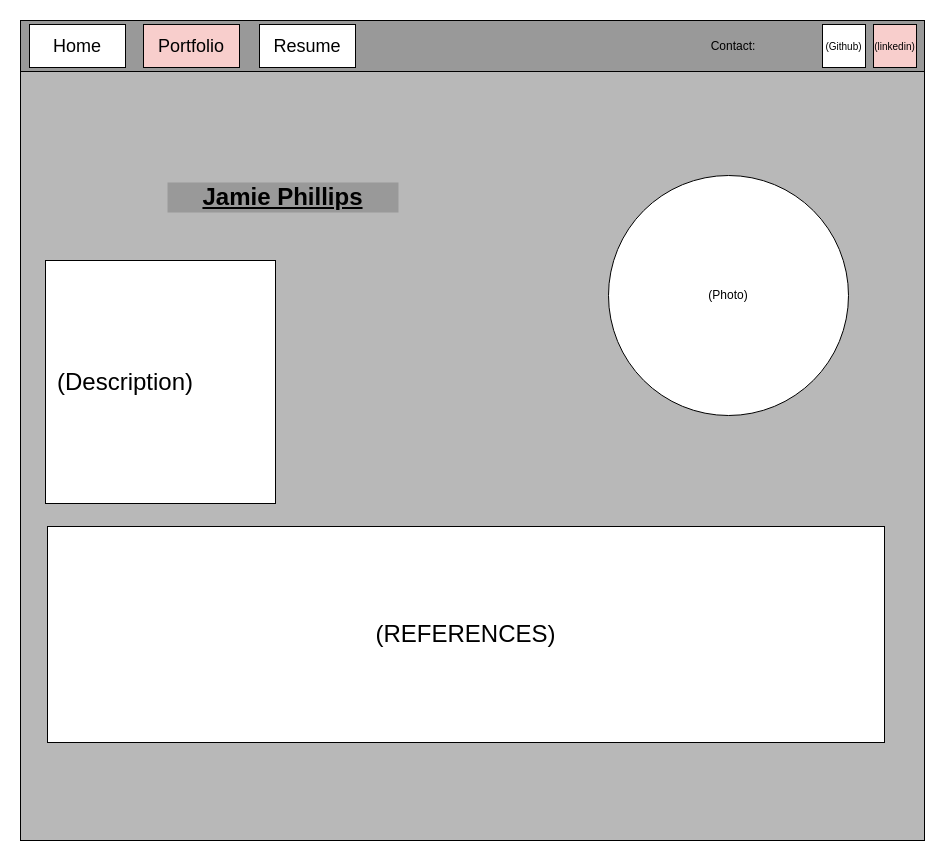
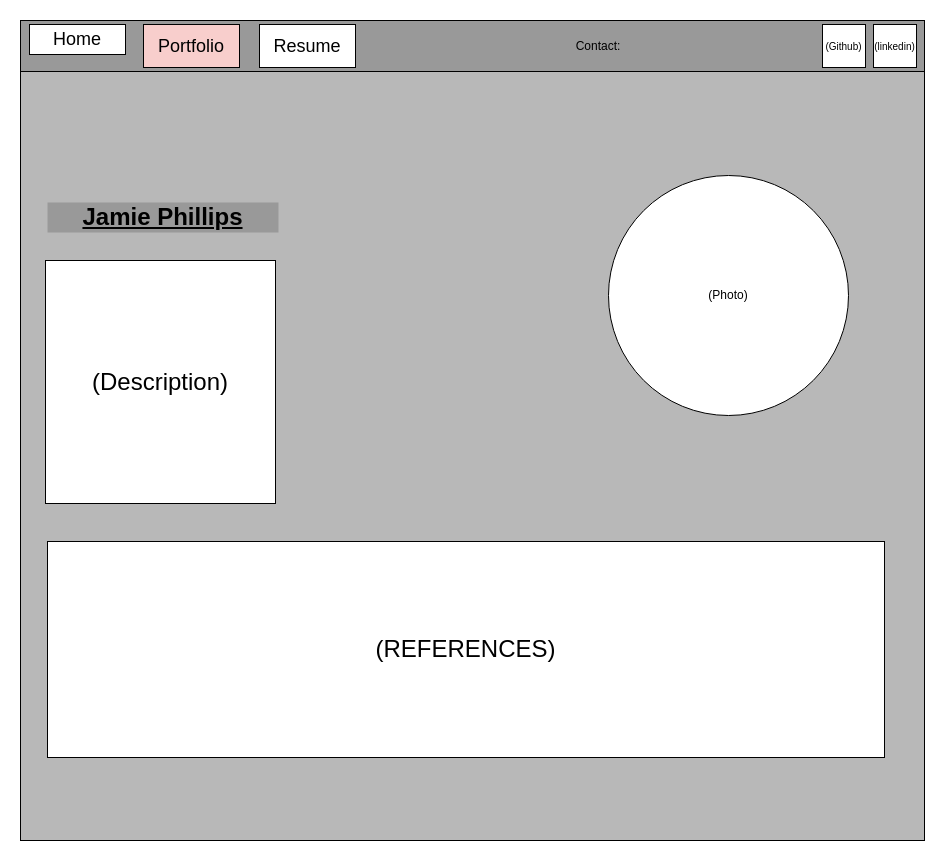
  <mxCell id="0" />
  <mxCell id="1" parent="0" />
  <mxCell id="2" value="" style="rounded=0;whiteSpace=wrap;html=1;fillColor=#999999;" vertex="1" parent="1"><mxGeometry x="20" y="20" width="904" height="51" as="geometry" /></mxCell>
- <mxCell id="3" value="&lt;font style=&quot;font-size: 10px;&quot;&gt;(linkedin)&lt;/font&gt;" style="rounded=0;whiteSpace=wrap;html=1;fillColor=#f8cecc;" vertex="1" parent="1"><mxGeometry x="873" y="24" width="43" height="43" as="geometry" /></mxCell>
+ <mxCell id="3" value="&lt;font style=&quot;font-size: 10px;&quot;&gt;(linkedin)&lt;/font&gt;" style="rounded=0;whiteSpace=wrap;html=1;" vertex="1" parent="1"><mxGeometry x="873" y="24" width="43" height="43" as="geometry" /></mxCell>
  <mxCell id="4" value="&lt;font style=&quot;font-size: 10px;&quot;&gt;(Github)&lt;/font&gt;" style="rounded=0;whiteSpace=wrap;html=1;" vertex="1" parent="1"><mxGeometry x="822" y="24" width="43" height="43" as="geometry" /></mxCell>
- <mxCell id="5" value="Contact:" style="text;html=1;strokeColor=none;fillColor=none;align=center;verticalAlign=middle;whiteSpace=wrap;rounded=0;" vertex="1" parent="1"><mxGeometry x="703" y="30.5" width="60" height="30" as="geometry" /></mxCell>
- <mxCell id="6" value="&lt;font style=&quot;font-size: 18px;&quot;&gt;Home&lt;/font&gt;" style="rounded=0;whiteSpace=wrap;html=1;" vertex="1" parent="1"><mxGeometry x="29" y="24" width="96" height="43" as="geometry" /></mxCell>
+ <mxCell id="5" value="Contact:" style="text;html=1;strokeColor=none;fillColor=none;align=center;verticalAlign=middle;whiteSpace=wrap;rounded=0;" vertex="1" parent="1"><mxGeometry x="568" y="30.5" width="60" height="30" as="geometry" /></mxCell>
+ <mxCell id="6" value="&lt;font style=&quot;font-size: 18px;&quot;&gt;Home&lt;/font&gt;" style="rounded=0;whiteSpace=wrap;html=1;" vertex="1" parent="1"><mxGeometry x="29" y="24" width="96" height="30" as="geometry" /></mxCell>
  <mxCell id="7" value="&lt;span style=&quot;font-size: 18px;&quot;&gt;Portfolio&lt;/span&gt;" style="rounded=0;whiteSpace=wrap;html=1;fillColor=#f8cecc;" vertex="1" parent="1"><mxGeometry x="143" y="24" width="96" height="43" as="geometry" /></mxCell>
  <mxCell id="8" value="&lt;span style=&quot;font-size: 18px;&quot;&gt;Resume&lt;/span&gt;" style="rounded=0;whiteSpace=wrap;html=1;" vertex="1" parent="1"><mxGeometry x="259" y="24" width="96" height="43" as="geometry" /></mxCell>
  <mxCell id="9" value="" style="rounded=0;whiteSpace=wrap;html=1;fillColor=#B8B8B8;" vertex="1" parent="1"><mxGeometry x="20" y="71" width="904" height="769" as="geometry" /></mxCell>
- <mxCell id="10" value="&lt;h2&gt;&lt;font style=&quot;font-size: 24px;&quot;&gt;&lt;u&gt;Jamie Phillips&lt;/u&gt;&lt;/font&gt;&lt;/h2&gt;" style="text;html=1;strokeColor=none;fillColor=#999999;align=center;verticalAlign=middle;whiteSpace=wrap;rounded=0;" vertex="1" parent="1"><mxGeometry x="167" y="182" width="231" height="30" as="geometry" /></mxCell>
+ <mxCell id="10" value="&lt;h2&gt;&lt;font style=&quot;font-size: 24px;&quot;&gt;&lt;u&gt;Jamie Phillips&lt;/u&gt;&lt;/font&gt;&lt;/h2&gt;" style="text;html=1;strokeColor=none;fillColor=#999999;align=center;verticalAlign=middle;whiteSpace=wrap;rounded=0;" vertex="1" parent="1"><mxGeometry x="47" y="202" width="231" height="30" as="geometry" /></mxCell>
  <mxCell id="11" value="" style="rounded=0;whiteSpace=wrap;html=1;" vertex="1" parent="1"><mxGeometry x="45" y="260" width="230" height="243" as="geometry" /></mxCell>
- <mxCell id="12" value="&lt;font style=&quot;font-size: 24px;&quot;&gt;(Description)&lt;/font&gt;" style="text;html=1;strokeColor=none;fillColor=none;align=center;verticalAlign=middle;whiteSpace=wrap;rounded=0;" vertex="1" parent="1"><mxGeometry x="86" y="280" width="78" height="203" as="geometry" /></mxCell>
+ <mxCell id="12" value="&lt;font style=&quot;font-size: 24px;&quot;&gt;(Description)&lt;/font&gt;" style="text;html=1;strokeColor=none;fillColor=none;align=center;verticalAlign=middle;whiteSpace=wrap;rounded=0;" vertex="1" parent="1"><mxGeometry x="121" y="280" width="78" height="203" as="geometry" /></mxCell>
  <mxCell id="13" value="(Photo)" style="ellipse;whiteSpace=wrap;html=1;aspect=fixed;" vertex="1" parent="1"><mxGeometry x="608" y="175" width="240" height="240" as="geometry" /></mxCell>
- <mxCell id="14" value="&lt;font style=&quot;font-size: 24px;&quot;&gt;(REFERENCES)&lt;/font&gt;" style="rounded=0;whiteSpace=wrap;html=1;" vertex="1" parent="1"><mxGeometry x="47" y="526" width="837" height="216" as="geometry" /></mxCell>
+ <mxCell id="14" value="&lt;font style=&quot;font-size: 24px;&quot;&gt;(REFERENCES)&lt;/font&gt;" style="rounded=0;whiteSpace=wrap;html=1;" vertex="1" parent="1"><mxGeometry x="47" y="541" width="837" height="216" as="geometry" /></mxCell>
